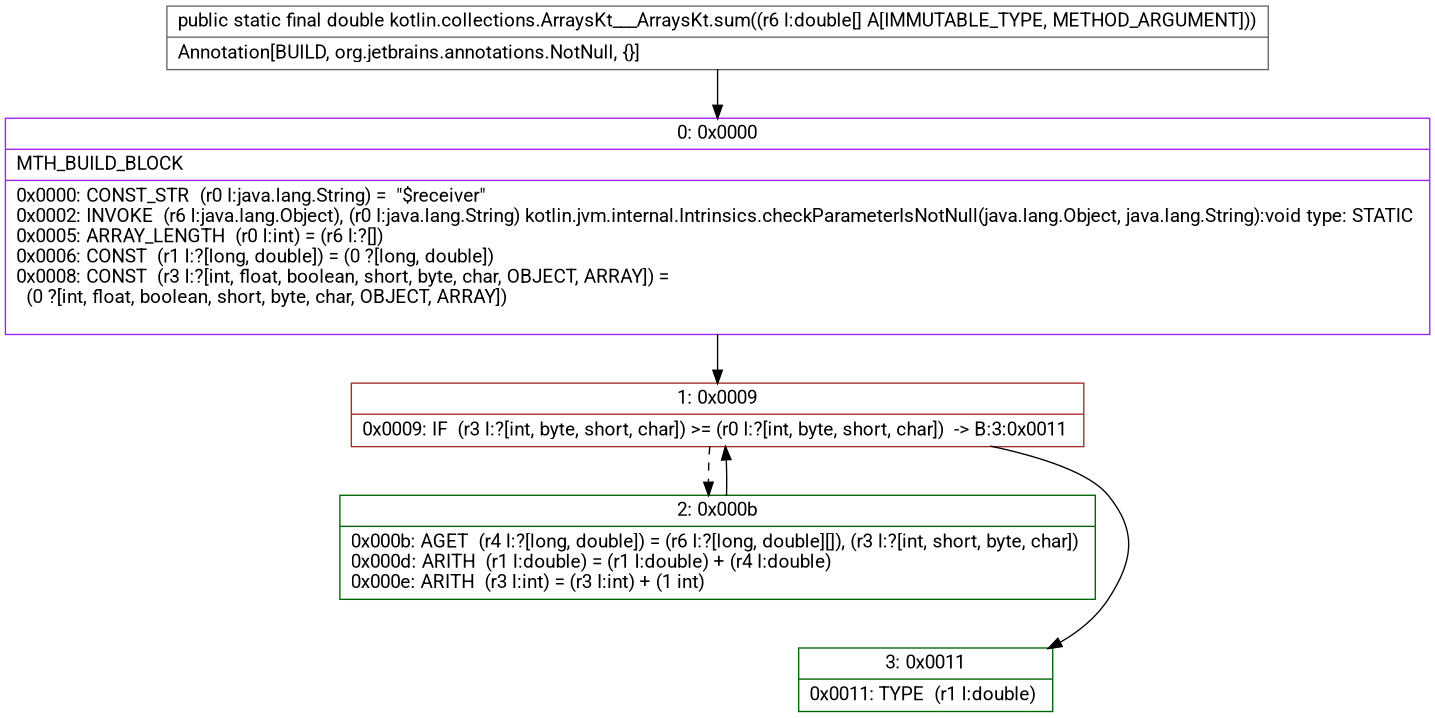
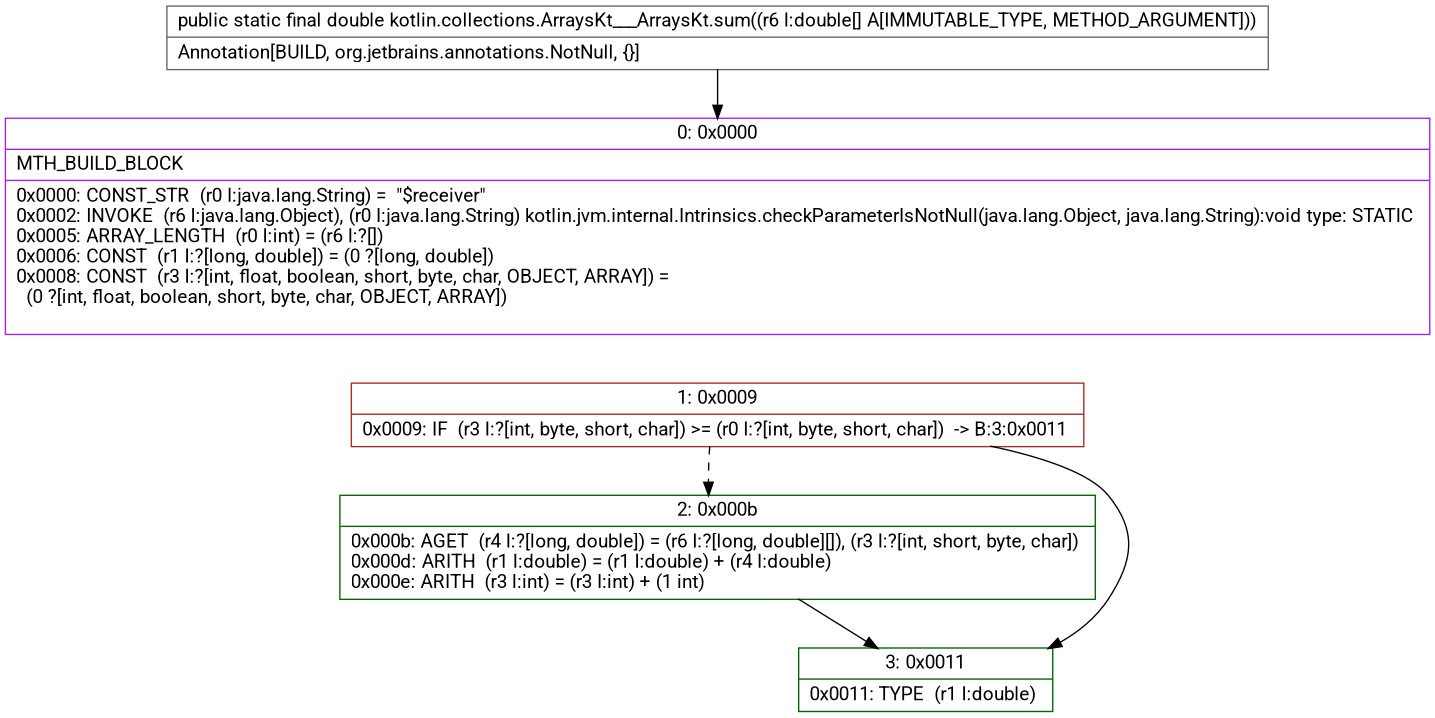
  digraph {
    fontname=Roboto
    node [color=darkgreen fontname=Roboto shape=record]
    edge [fontname=Roboto]
    n1 [color=purple label="{0\:\ 0x0000|MTH_BUILD_BLOCK\l|0x0000: CONST_STR  (r0 I:java.lang.String) =  \"$receiver\" \l0x0002: INVOKE  (r6 I:java.lang.Object), (r0 I:java.lang.String) kotlin.jvm.internal.Intrinsics.checkParameterIsNotNull(java.lang.Object, java.lang.String):void type: STATIC \l0x0005: ARRAY_LENGTH  (r0 I:int) = (r6 I:?[]) \l0x0006: CONST  (r1 I:?[long, double]) = (0 ?[long, double]) \l0x0008: CONST  (r3 I:?[int, float, boolean, short, byte, char, OBJECT, ARRAY]) = \l  (0 ?[int, float, boolean, short, byte, char, OBJECT, ARRAY])\l \l}"]
    n2 [color=brown label="{1\:\ 0x0009|0x0009: IF  (r3 I:?[int, byte, short, char]) \>= (r0 I:?[int, byte, short, char])  \-\> B:3:0x0011 \l}"]
    n3 [label="{2\:\ 0x000b|0x000b: AGET  (r4 I:?[long, double]) = (r6 I:?[long, double][]), (r3 I:?[int, short, byte, char]) \l0x000d: ARITH  (r1 I:double) = (r1 I:double) + (r4 I:double) \l0x000e: ARITH  (r3 I:int) = (r3 I:int) + (1 int) \l}"]
    n4 [label="{3\:\ 0x0011|0x0011: TYPE  (r1 I:double) \l}"]
    n5 [color=gray40 label="{public static final double kotlin.collections.ArraysKt___ArraysKt.sum((r6 I:double[] A[IMMUTABLE_TYPE, METHOD_ARGUMENT]))  | Annotation[BUILD, org.jetbrains.annotations.NotNull, \{\}]\l}"]
-   n1 -> n2
    n2 -> n3 [style=dashed]
    n2 -> n4
-   n3 -> n2
+   n3 -> n4
    n5 -> n1
  }
